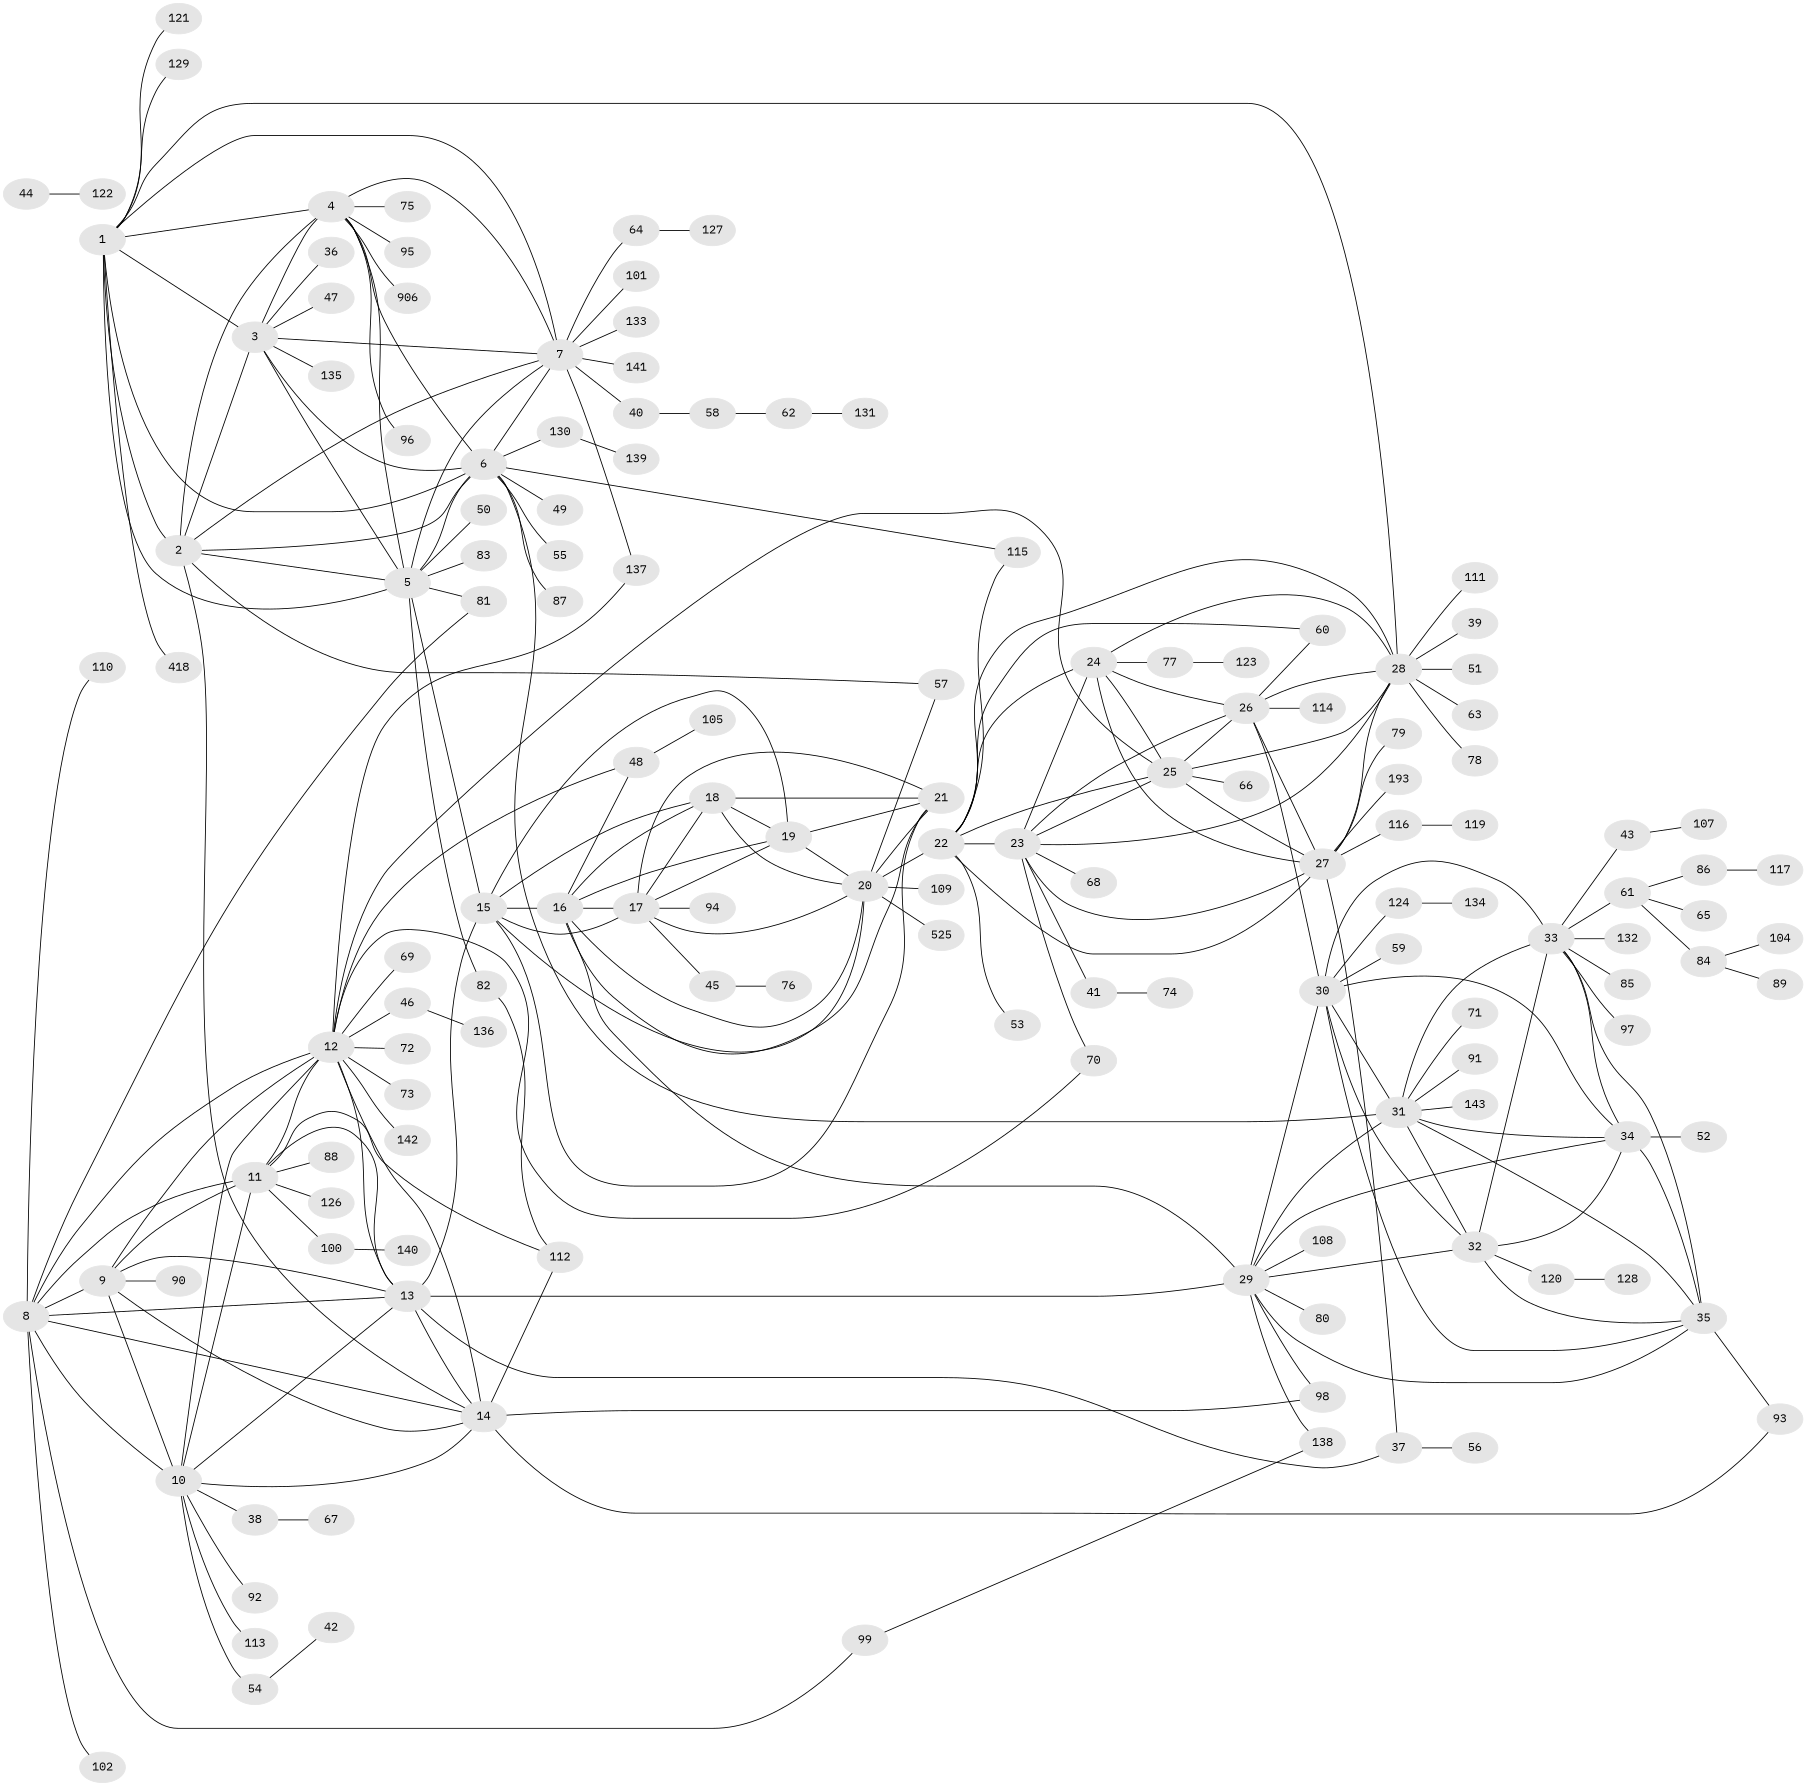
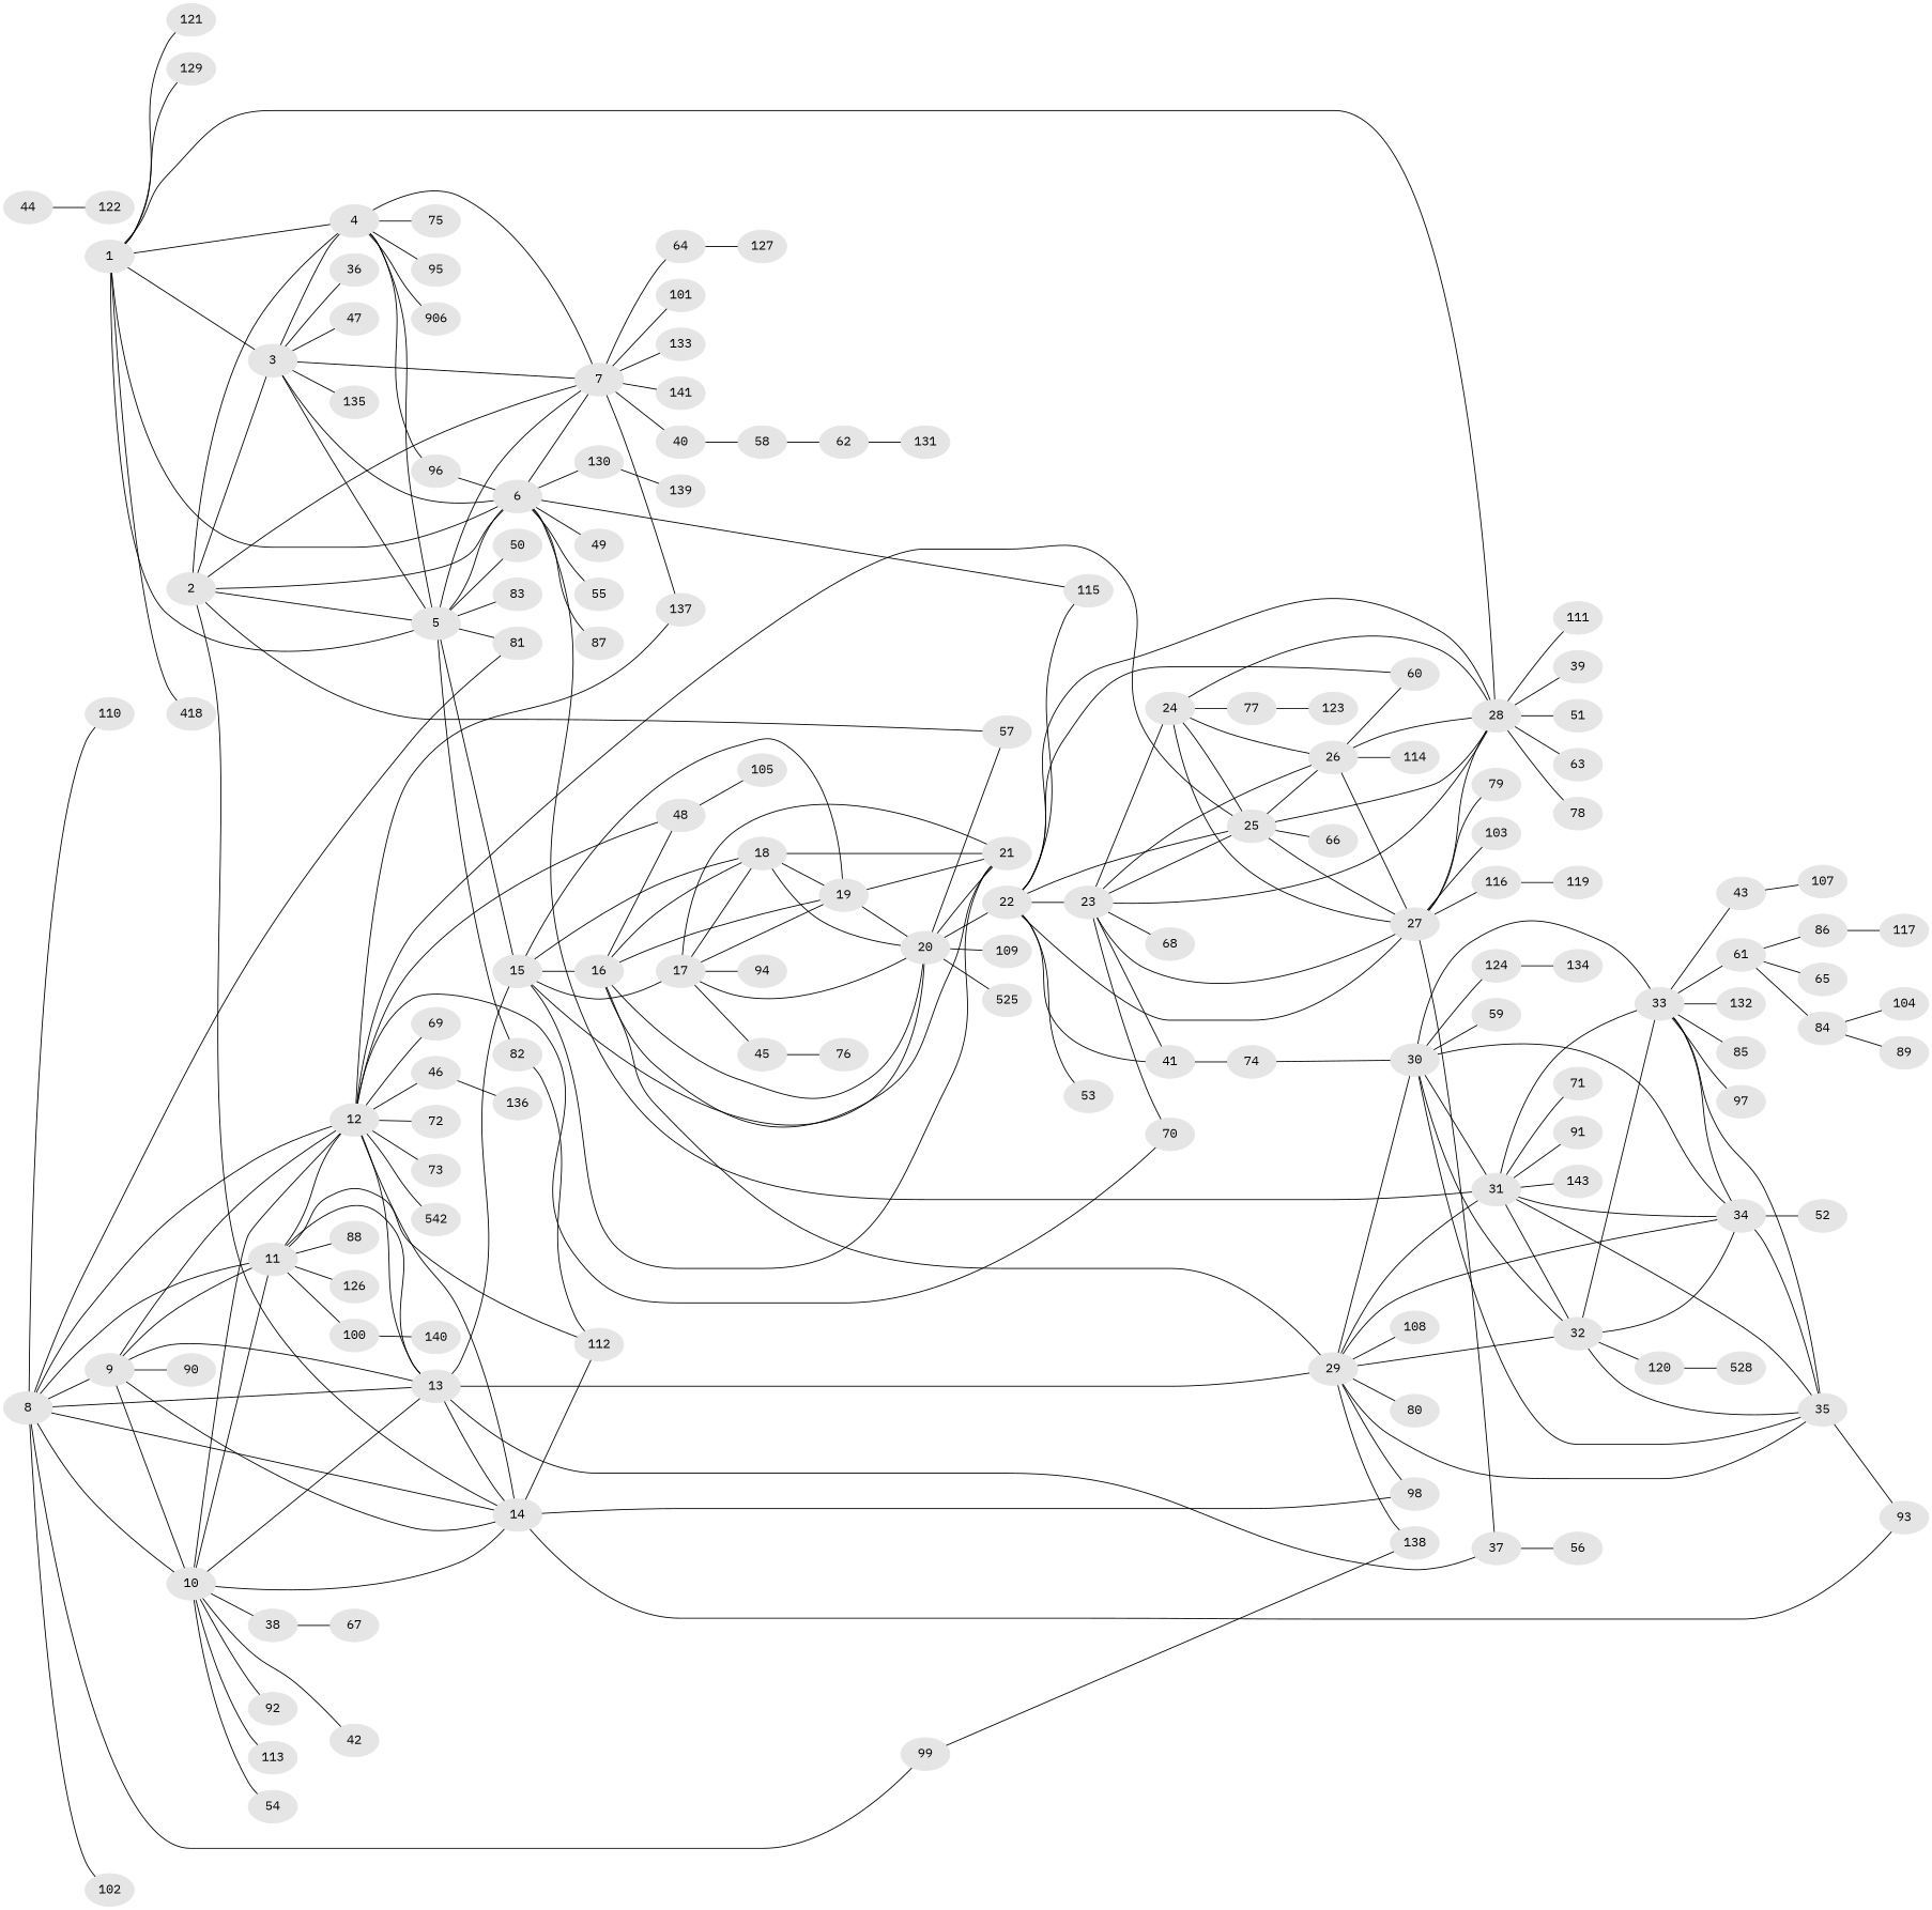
  graph {
    fontname="IBM Plex Mono"
    rankdir=LR
    node [color=gray90 fontname="IBM Plex Mono" style=filled]
    edge [fontname="IBM Plex Mono"]
    1
    2
    3
    4
    5
    6
    7
    28
    n9 [label=418]
    121
    129
    14
    57
    36
    47
    135
    75
    95
    96
    n20 [label=906]
    15
    50
    81
    82
    83
    31
    49
    55
    87
    115
    130
    40
    64
    101
    133
    137
    141
    39
    51
    63
    78
    111
    93
    98
    112
    16
    17
    18
    19
    20
    21
    32
    33
    34
    35
    71
    91
    143
    139
    58
    127
    8
    9
    10
    11
    12
    13
    99
    102
    110
    90
    38
    42
    54
    92
    113
    88
    100
    126
    25
    46
    48
    69
    70
    72
    73
-   142
+   142 [label=542]
    29
    37
    138
    67
    140
    26
    27
    66
    136
    105
    30
    80
    108
    56
    45
    94
    22
    109
    n106 [label=525]
    76
    23
    24
    53
    60
    41
    68
    77
    114
    79
-   103 [label=193]
+   103
    116
    74
    44
    122
    123
    59
    124
    119
    120
    43
    61
    85
    97
    132
    52
    134
-   128
+   128 [label=528]
    107
    65
    84
    86
    62
    131
    89
    104
    117
-   1 -- 2
    1 -- 3
    1 -- 4
    1 -- 5
    1 -- 6
-   1 -- 7
    1 -- 28
    1 -- n9
    1 -- 121
    1 -- 129
    2 -- 3
    2 -- 4
    2 -- 5
    2 -- 6
    2 -- 7
    2 -- 14
    2 -- 57
    3 -- 4
    3 -- 5
    3 -- 6
    3 -- 7
    3 -- 36
    3 -- 47
    3 -- 135
    4 -- 5
-   4 -- 6
+   96 -- 6
    4 -- 7
    4 -- 75
    4 -- 95
    4 -- 96
    4 -- n20
    5 -- 6
    5 -- 7
    5 -- 15
    5 -- 50
    5 -- 81
    5 -- 82
    5 -- 83
    6 -- 7
    6 -- 31
    6 -- 49
    6 -- 55
    6 -- 87
    6 -- 115
    6 -- 130
    7 -- 40
    7 -- 64
    7 -- 101
    7 -- 133
    7 -- 137
    7 -- 141
    28 -- 39
    28 -- 51
    28 -- 63
    28 -- 78
    28 -- 111
    14 -- 93
    14 -- 98
    14 -- 112
    15 -- 16
    15 -- 17
    15 -- 18
    15 -- 19
    15 -- 20
    15 -- 21
    82 -- 112
    31 -- 32
    31 -- 33
    31 -- 34
    31 -- 35
    31 -- 71
    31 -- 91
    31 -- 143
    130 -- 139
    40 -- 58
    64 -- 127
-   16 -- 17
    16 -- 18
    16 -- 19
    16 -- 20
    16 -- 21
    16 -- 48
    16 -- 29
    17 -- 18
    17 -- 19
    17 -- 20
    17 -- 21
    17 -- 45
    17 -- 94
    18 -- 19
    18 -- 20
    18 -- 21
    19 -- 20
    19 -- 21
    20 -- 57
    20 -- 21
    20 -- 22
    20 -- 109
    20 -- n106
    32 -- 33
    32 -- 34
    32 -- 35
    32 -- 120
    33 -- 34
    33 -- 35
    33 -- 43
    33 -- 61
    33 -- 85
    33 -- 97
    33 -- 132
    34 -- 35
    34 -- 52
    35 -- 93
    58 -- 62
    8 -- 14
    8 -- 81
    8 -- 9
    8 -- 10
    8 -- 11
    8 -- 12
    8 -- 13
    8 -- 99
    8 -- 102
    8 -- 110
    9 -- 14
    9 -- 10
    9 -- 11
    9 -- 12
    9 -- 13
    9 -- 90
    10 -- 14
    10 -- 11
    10 -- 12
    10 -- 13
    10 -- 38
-   54 -- 42
+   10 -- 42
    10 -- 54
    10 -- 92
    10 -- 113
    11 -- 112
    11 -- 12
    11 -- 13
    11 -- 88
    11 -- 100
    11 -- 126
    12 -- 14
    12 -- 137
    12 -- 13
    12 -- 25
    12 -- 46
    12 -- 48
    12 -- 69
    12 -- 70
    12 -- 72
    12 -- 73
    12 -- 142
    13 -- 14
    13 -- 15
    13 -- 29
    13 -- 37
    99 -- 138
    38 -- 67
    100 -- 140
    25 -- 28
    25 -- 26
    25 -- 27
    25 -- 66
    46 -- 136
    48 -- 105
    29 -- 31
    29 -- 98
    29 -- 32
    29 -- 34
    29 -- 35
    29 -- 138
    29 -- 30
    29 -- 80
    29 -- 108
    37 -- 56
    26 -- 28
    26 -- 27
-   26 -- 30
+   74 -- 30
    26 -- 60
    26 -- 114
    27 -- 28
    27 -- 37
    27 -- 79
    27 -- 103
    27 -- 116
    30 -- 31
    30 -- 32
    30 -- 33
    30 -- 34
    30 -- 35
    30 -- 59
    30 -- 124
    45 -- 76
    22 -- 28
    22 -- 115
    22 -- 25
    22 -- 27
    22 -- 23
-   22 -- 24
+   22 -- 41
    22 -- 53
    22 -- 60
    23 -- 28
    23 -- 25
    23 -- 70
    23 -- 26
    23 -- 27
    23 -- 24
    23 -- 41
    23 -- 68
    24 -- 28
    24 -- 25
    24 -- 26
    24 -- 27
    24 -- 77
    41 -- 74
    77 -- 123
    116 -- 119
    44 -- 122
    124 -- 134
    120 -- 128
    43 -- 107
    61 -- 65
    61 -- 84
    61 -- 86
    84 -- 89
    84 -- 104
    86 -- 117
    62 -- 131
  }
